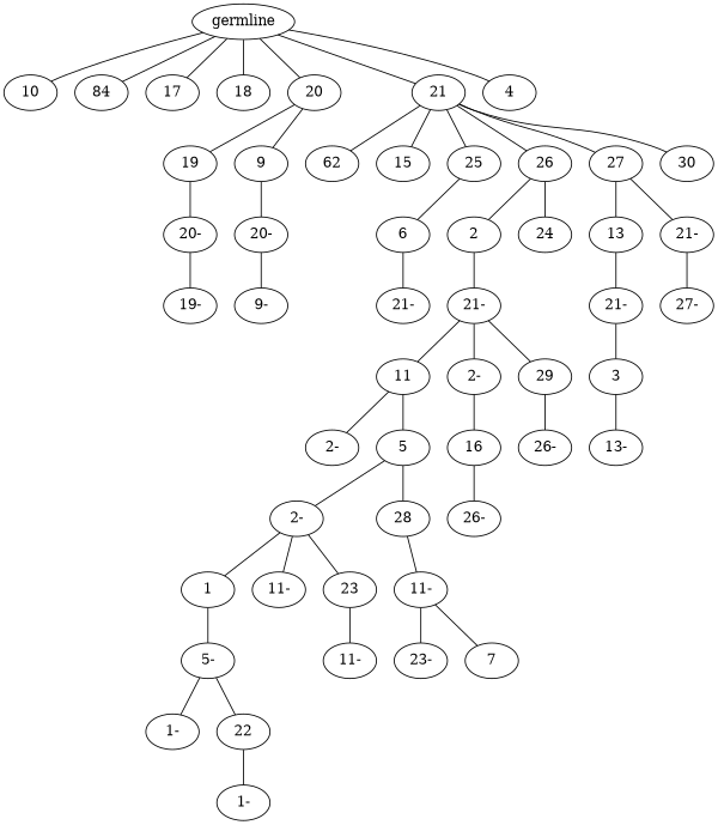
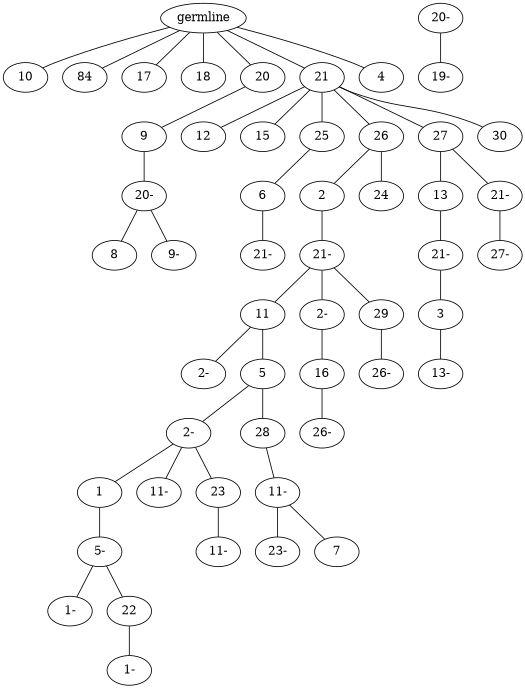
  graph {
    n1 [label=germline]
    n2 [label=10]
    n3 [label=84]
    n4 [label=17]
    n5 [label=18]
    n6 [label=20]
    n7 [label=21]
    n8 [label=4]
-   n9 [label=19]
    n10 [label=9]
-   n11 [label=62]
+   n11 [label=12]
    n12 [label=15]
    n13 [label=25]
    n14 [label=26]
    n15 [label=27]
    n16 [label=30]
    n17 [label="20-"]
    n18 [label="20-"]
    n19 [label="19-"]
+   n20 [label=8]
    n21 [label="9-"]
    n22 [label=6]
    n23 [label=2]
    n24 [label=24]
    n25 [label=13]
    n26 [label="21-"]
    n27 [label="21-"]
    n28 [label="21-"]
    n29 [label=11]
    n30 [label="2-"]
    n31 [label=29]
    n32 [label="2-"]
    n33 [label=5]
    n34 [label=16]
    n35 [label="26-"]
    n36 [label="2-"]
    n37 [label=28]
    n38 [label=1]
    n39 [label="11-"]
    n40 [label=23]
    n41 [label="5-"]
    n42 [label="11-"]
    n43 [label="1-"]
    n44 [label=22]
    n45 [label="1-"]
    n46 [label="11-"]
    n47 [label="23-"]
    n48 [label=7]
    n49 [label="26-"]
    n50 [label="21-"]
    n51 [label="27-"]
    n52 [label=3]
    n53 [label="13-"]
    n1 -- n2
    n1 -- n3
    n1 -- n4
    n1 -- n5
    n1 -- n6
    n1 -- n7
    n1 -- n8
-   n6 -- n9
    n6 -- n10
    n7 -- n11
    n7 -- n12
    n7 -- n13
    n7 -- n14
    n7 -- n15
    n7 -- n16
-   n9 -- n17
    n10 -- n18
    n13 -- n22
    n14 -- n23
    n14 -- n24
    n15 -- n25
    n15 -- n26
    n17 -- n19
+   n18 -- n20
    n18 -- n21
    n22 -- n27
    n23 -- n28
    n25 -- n50
    n26 -- n51
    n28 -- n29
    n28 -- n30
    n28 -- n31
    n29 -- n32
    n29 -- n33
    n30 -- n34
    n31 -- n35
    n33 -- n36
    n33 -- n37
    n34 -- n49
    n36 -- n38
    n36 -- n39
    n36 -- n40
    n37 -- n46
    n38 -- n41
    n40 -- n42
    n41 -- n43
    n41 -- n44
    n44 -- n45
    n46 -- n47
    n46 -- n48
    n50 -- n52
    n52 -- n53
  }
